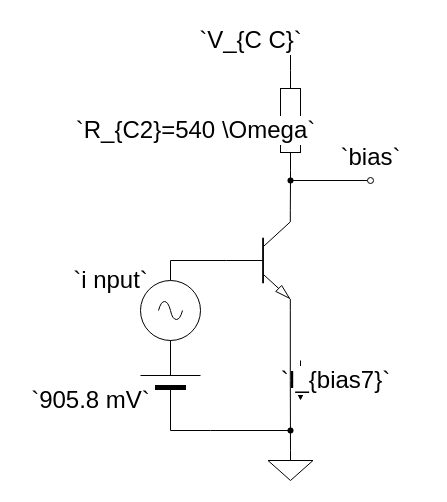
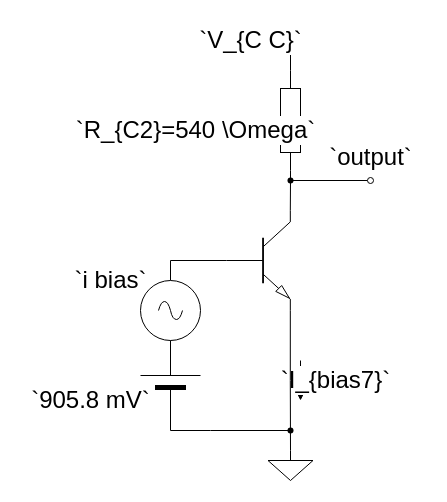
  <mxCell id="0" />
  <mxCell id="1" parent="0" />
  <mxCell id="2" value="" style="pointerEvents=1;verticalLabelPosition=bottom;shadow=0;dashed=0;align=center;html=1;verticalAlign=top;shape=mxgraph.electrical.signal_sources.signal_ground;fontFamily=Helvetica;fontSize=24;fontColor=default;" parent="1" vertex="1"><mxGeometry x="267.5" y="450" width="45" height="30" as="geometry" /></mxCell>
  <mxCell id="3" value="" style="verticalLabelPosition=bottom;shadow=0;dashed=0;align=center;html=1;verticalAlign=top;shape=mxgraph.electrical.transistors.npn_transistor_5;" parent="1" vertex="1"><mxGeometry x="226" y="210" width="64" height="100" as="geometry" /></mxCell>
  <mxCell id="4" style="edgeStyle=orthogonalEdgeStyle;rounded=0;orthogonalLoop=1;jettySize=auto;html=1;exitX=0;exitY=0.5;exitDx=0;exitDy=0;exitPerimeter=0;entryX=0.5;entryY=1;entryDx=0;entryDy=0;strokeColor=default;align=center;verticalAlign=middle;fontFamily=Helvetica;fontSize=11;fontColor=default;labelBackgroundColor=default;endArrow=none;endFill=0;" parent="1" source="5" target="11" edge="1"><mxGeometry relative="1" as="geometry" /></mxCell>
  <mxCell id="5" value="" style="pointerEvents=1;verticalLabelPosition=bottom;shadow=0;dashed=0;align=center;html=1;verticalAlign=top;shape=mxgraph.electrical.resistors.resistor_1;direction=south;" parent="1" vertex="1"><mxGeometry x="280" y="70" width="20" height="100" as="geometry" /></mxCell>
  <mxCell id="6" style="edgeStyle=orthogonalEdgeStyle;rounded=0;orthogonalLoop=1;jettySize=auto;html=1;entryX=0;entryY=0.5;entryDx=0;entryDy=0;strokeColor=default;align=center;verticalAlign=middle;fontFamily=Helvetica;fontSize=11;fontColor=default;labelBackgroundColor=default;endArrow=none;endFill=0;" parent="1" source="7" target="10" edge="1"><mxGeometry relative="1" as="geometry" /></mxCell>
  <mxCell id="7" value="" style="shape=waypoint;sketch=0;fillStyle=solid;size=6;pointerEvents=1;points=[];fillColor=none;resizable=0;rotatable=0;perimeter=centerPerimeter;snapToPoint=1;fontFamily=Helvetica;fontSize=11;fontColor=default;labelBackgroundColor=default;" parent="1" vertex="1"><mxGeometry x="280" y="170" width="20" height="20" as="geometry" /></mxCell>
  <mxCell id="8" style="edgeStyle=orthogonalEdgeStyle;rounded=0;orthogonalLoop=1;jettySize=auto;html=1;exitX=1;exitY=0;exitDx=0;exitDy=0;exitPerimeter=0;entryX=0.544;entryY=0.997;entryDx=0;entryDy=0;entryPerimeter=0;strokeColor=default;align=center;verticalAlign=middle;fontFamily=Helvetica;fontSize=11;fontColor=default;labelBackgroundColor=default;endArrow=none;endFill=0;" parent="1" source="3" target="7" edge="1"><mxGeometry relative="1" as="geometry" /></mxCell>
  <mxCell id="9" style="edgeStyle=orthogonalEdgeStyle;rounded=0;orthogonalLoop=1;jettySize=auto;html=1;exitX=1;exitY=0.5;exitDx=0;exitDy=0;exitPerimeter=0;entryX=0.586;entryY=0.011;entryDx=0;entryDy=0;entryPerimeter=0;strokeColor=default;align=center;verticalAlign=middle;fontFamily=Helvetica;fontSize=11;fontColor=default;labelBackgroundColor=default;endArrow=none;endFill=0;" parent="1" source="5" target="7" edge="1"><mxGeometry relative="1" as="geometry" /></mxCell>
  <mxCell id="10" value="" style="verticalLabelPosition=bottom;shadow=0;dashed=0;align=center;html=1;verticalAlign=top;strokeWidth=1;shape=ellipse;perimeter=ellipsePerimeter;fontFamily=Helvetica;fontSize=11;fontColor=default;aspect=fixed;labelBackgroundColor=default;" parent="1" vertex="1"><mxGeometry x="367" y="177" width="6" height="6" as="geometry" /></mxCell>
  <mxCell id="11" value="" style="verticalLabelPosition=bottom;shadow=0;dashed=0;align=center;html=1;verticalAlign=top;strokeWidth=1;shape=ellipse;perimeter=ellipsePerimeter;fontFamily=Helvetica;fontSize=11;fontColor=default;aspect=fixed;labelBackgroundColor=default;" parent="1" vertex="1"><mxGeometry x="287" y="37" width="6" height="6" as="geometry" /></mxCell>
  <mxCell id="12" value="&lt;span style=&quot;font-size: 24px;&quot;&gt;`R_{C2}=540 \Omega`&lt;/span&gt;" style="text;html=1;align=center;verticalAlign=middle;resizable=0;points=[];autosize=1;strokeColor=none;fillColor=none;fontSize=11;fontFamily=Helvetica;fontColor=default;labelBackgroundColor=default;" parent="1" vertex="1"><mxGeometry x="65" y="110" width="260" height="40" as="geometry" /></mxCell>
- <mxCell id="13" value="&lt;span style=&quot;font-size: 24px;&quot;&gt;`bias`&lt;/span&gt;" style="text;html=1;align=center;verticalAlign=middle;resizable=0;points=[];autosize=1;strokeColor=none;fillColor=none;fontSize=11;fontFamily=Helvetica;fontColor=default;labelBackgroundColor=default;" parent="1" vertex="1"><mxGeometry x="315" y="137" width="110" height="40" as="geometry" /></mxCell>
+ <mxCell id="13" value="&lt;span style=&quot;font-size: 24px;&quot;&gt;`output`&lt;/span&gt;" style="text;html=1;align=center;verticalAlign=middle;resizable=0;points=[];autosize=1;strokeColor=none;fillColor=none;fontSize=11;fontFamily=Helvetica;fontColor=default;labelBackgroundColor=default;" parent="1" vertex="1"><mxGeometry x="315" y="137" width="110" height="40" as="geometry" /></mxCell>
  <mxCell id="14" value="" style="endArrow=classic;html=1;rounded=0;labelBackgroundColor=default;strokeColor=default;fontFamily=Helvetica;fontSize=11;fontColor=default;shape=connector;align=center;verticalAlign=middle;edgeStyle=orthogonalEdgeStyle;" parent="1" edge="1"><mxGeometry width="50" height="50" relative="1" as="geometry"><mxPoint x="300" y="360" as="sourcePoint" /><mxPoint x="300" y="400" as="targetPoint" /></mxGeometry></mxCell>
  <mxCell id="15" value="&lt;span style=&quot;font-size: 24px;&quot;&gt;`I_{bias7}`&lt;/span&gt;" style="text;html=1;align=center;verticalAlign=middle;resizable=0;points=[];autosize=1;strokeColor=none;fillColor=none;fontSize=11;fontFamily=Helvetica;fontColor=default;labelBackgroundColor=default;" parent="1" vertex="1"><mxGeometry x="270" y="360" width="130" height="40" as="geometry" /></mxCell>
  <mxCell id="16" value="&lt;span style=&quot;font-size: 24px;&quot;&gt;`V_{C C}`&lt;/span&gt;" style="text;html=1;align=center;verticalAlign=middle;resizable=0;points=[];autosize=1;strokeColor=none;fillColor=none;fontSize=11;fontFamily=Helvetica;fontColor=default;labelBackgroundColor=default;" parent="1" vertex="1"><mxGeometry x="185" y="20" width="130" height="40" as="geometry" /></mxCell>
  <mxCell id="17" style="edgeStyle=orthogonalEdgeStyle;rounded=0;orthogonalLoop=1;jettySize=auto;html=1;exitX=1;exitY=1;exitDx=0;exitDy=0;exitPerimeter=0;entryX=0.5;entryY=0;entryDx=0;entryDy=0;entryPerimeter=0;strokeColor=default;align=center;verticalAlign=middle;fontFamily=Helvetica;fontSize=11;fontColor=default;labelBackgroundColor=default;endArrow=none;endFill=0;" parent="1" source="3" target="2" edge="1"><mxGeometry relative="1" as="geometry" /></mxCell>
  <mxCell id="18" value="" style="shape=waypoint;sketch=0;fillStyle=solid;size=6;pointerEvents=1;points=[];fillColor=none;resizable=0;rotatable=0;perimeter=centerPerimeter;snapToPoint=1;fontFamily=Helvetica;fontSize=11;fontColor=default;labelBackgroundColor=default;" parent="1" vertex="1"><mxGeometry x="280" y="420" width="20" height="20" as="geometry" /></mxCell>
  <mxCell id="19" style="edgeStyle=orthogonalEdgeStyle;rounded=0;orthogonalLoop=1;jettySize=auto;html=1;exitX=0.5;exitY=0;exitDx=0;exitDy=0;exitPerimeter=0;entryX=0;entryY=0.5;entryDx=0;entryDy=0;entryPerimeter=0;strokeColor=default;align=center;verticalAlign=middle;fontFamily=Helvetica;fontSize=11;fontColor=default;labelBackgroundColor=default;endArrow=none;endFill=0;" parent="1" source="22" target="3" edge="1"><mxGeometry relative="1" as="geometry" /></mxCell>
- <mxCell id="20" value="&lt;span style=&quot;font-size: 24px;&quot;&gt;`i nput`&lt;/span&gt;" style="text;html=1;align=center;verticalAlign=middle;resizable=0;points=[];autosize=1;strokeColor=none;fillColor=none;fontSize=11;fontFamily=Helvetica;fontColor=default;labelBackgroundColor=default;" parent="1" vertex="1"><mxGeometry x="60" y="260" width="100" height="40" as="geometry" /></mxCell>
+ <mxCell id="20" value="&lt;span style=&quot;font-size: 24px;&quot;&gt;`i bias`&lt;/span&gt;" style="text;html=1;align=center;verticalAlign=middle;resizable=0;points=[];autosize=1;strokeColor=none;fillColor=none;fontSize=11;fontFamily=Helvetica;fontColor=default;labelBackgroundColor=default;" parent="1" vertex="1"><mxGeometry x="60" y="260" width="100" height="40" as="geometry" /></mxCell>
  <mxCell id="21" value="" style="verticalLabelPosition=bottom;shadow=0;dashed=0;align=center;fillColor=strokeColor;html=1;verticalAlign=top;strokeWidth=1;shape=mxgraph.electrical.miscellaneous.monocell_battery;direction=north;" vertex="1" parent="1"><mxGeometry x="140" y="330" width="60" height="100" as="geometry" /></mxCell>
  <mxCell id="22" value="" style="pointerEvents=1;verticalLabelPosition=bottom;shadow=0;dashed=0;align=center;html=1;verticalAlign=top;shape=mxgraph.electrical.signal_sources.source;aspect=fixed;points=[[0.5,0,0],[1,0.5,0],[0.5,1,0],[0,0.5,0]];elSignalType=ac;fontFamily=Helvetica;fontSize=11;fontColor=default;labelBackgroundColor=default;" parent="1" vertex="1"><mxGeometry x="140" y="280" width="60" height="60" as="geometry" /></mxCell>
  <mxCell id="23" style="edgeStyle=orthogonalEdgeStyle;rounded=0;orthogonalLoop=1;jettySize=auto;html=1;exitX=0;exitY=0.5;exitDx=0;exitDy=0;exitPerimeter=0;entryX=0.1;entryY=0.36;entryDx=0;entryDy=0;entryPerimeter=0;endArrow=none;endFill=0;" edge="1" parent="1" source="21" target="18"><mxGeometry relative="1" as="geometry"><Array as="points"><mxPoint x="210" y="430" /><mxPoint x="210" y="430" /></Array></mxGeometry></mxCell>
  <mxCell id="24" value="&lt;span style=&quot;font-size: 24px;&quot;&gt;`905.8 mV`&lt;/span&gt;" style="text;html=1;align=center;verticalAlign=middle;resizable=0;points=[];autosize=1;strokeColor=none;fillColor=none;fontSize=11;fontFamily=Helvetica;fontColor=default;labelBackgroundColor=default;" vertex="1" parent="1"><mxGeometry x="20" y="380" width="140" height="40" as="geometry" /></mxCell>
